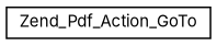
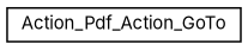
  digraph {
    rankdir=LR
    fontname=Inter
-   n1 [color=black fillcolor=white fontname=Inter fontsize=10 height=0.2 label=Zend_Pdf_Action_GoTo shape=record style=filled width=0.4]
+   n1 [color=black fillcolor=white fontname=Inter fontsize=10 height=0.2 label=Action_Pdf_Action_GoTo shape=record style=filled width=0.4]
  }
